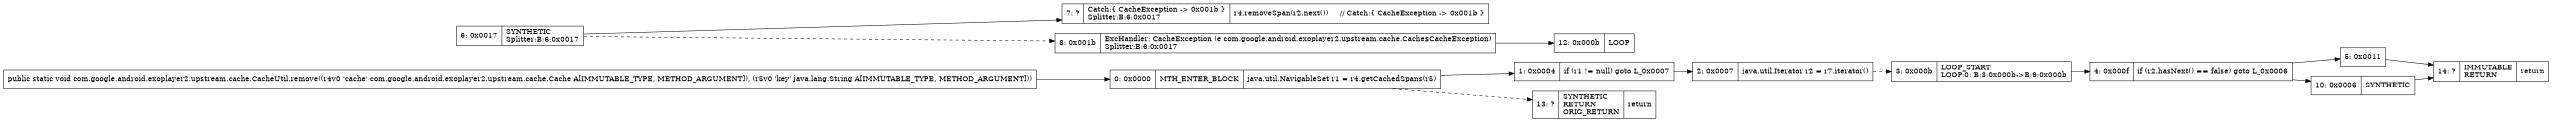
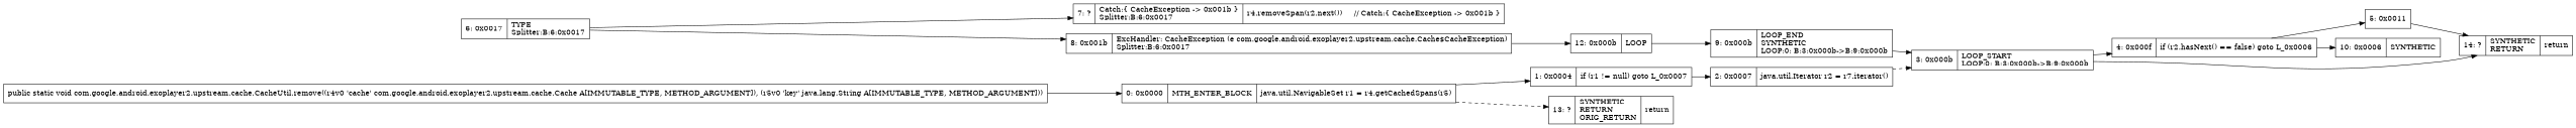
  digraph {
    rankdir=LR
    node [shape=record]
    n1 [label="{0\:\ 0x0000|MTH_ENTER_BLOCK\l|java.util.NavigableSet r1 = r4.getCachedSpans(r5)\l}"]
    n2 [label="{1\:\ 0x0004|if (r1 != null) goto L_0x0007\l}"]
    n3 [label="{13\:\ ?|SYNTHETIC\lRETURN\lORIG_RETURN\l|return\l}"]
    n4 [label="{2\:\ 0x0007|java.util.Iterator r2 = r7.iterator()\l}"]
    n5 [label="{3\:\ 0x000b|LOOP_START\lLOOP:0: B:3:0x000b\-\>B:9:0x000b\l}"]
    n6 [label="{4\:\ 0x000f|if (r2.hasNext() == false) goto L_0x0006\l}"]
    n7 [label="{5\:\ 0x0011}"]
    n8 [label="{10\:\ 0x0006|SYNTHETIC\l}"]
-   n9 [label="{14\:\ ?|IMMUTABLE\lRETURN\l|return\l}"]
-   n10 [label="{6\:\ 0x0017|SYNTHETIC\lSplitter:B:6:0x0017\l}"]
+   n9 [label="{14\:\ ?|SYNTHETIC\lRETURN\l|return\l}"]
+   n10 [label="{6\:\ 0x0017|TYPE\lSplitter:B:6:0x0017\l}"]
    n11 [label="{7\:\ ?|Catch:\{ CacheException \-\> 0x001b \}\lSplitter:B:6:0x0017\l|r4.removeSpan(r2.next())     \/\/ Catch:\{ CacheException \-\> 0x001b \}\l}"]
    n12 [label="{8\:\ 0x001b|ExcHandler: CacheException (e com.google.android.exoplayer2.upstream.cache.Cache$CacheException)\lSplitter:B:6:0x0017\l}"]
    n13 [label="{12\:\ 0x000b|LOOP\l}"]
+   n14 [label="{9\:\ 0x000b|LOOP_END\lSYNTHETIC\lLOOP:0: B:3:0x000b\-\>B:9:0x000b\l}"]
    n15 [label="{public static void com.google.android.exoplayer2.upstream.cache.CacheUtil.remove((r4v0 'cache' com.google.android.exoplayer2.upstream.cache.Cache A[IMMUTABLE_TYPE, METHOD_ARGUMENT]), (r5v0 'key' java.lang.String A[IMMUTABLE_TYPE, METHOD_ARGUMENT])) }"]
    n1 -> n2
    n1 -> n3 [style=dashed]
    n2 -> n4
    n4 -> n5 [style=dashed]
    n5 -> n6
    n6 -> n7 [style=solid]
    n6 -> n8
    n7 -> n9
-   n8 -> n9
+   n5 -> n9
    n10 -> n11
-   n10 -> n12 [style=dashed]
+   n10 -> n12
    n12 -> n13
+   n13 -> n14
+   n14 -> n5
    n15 -> n1
  }
